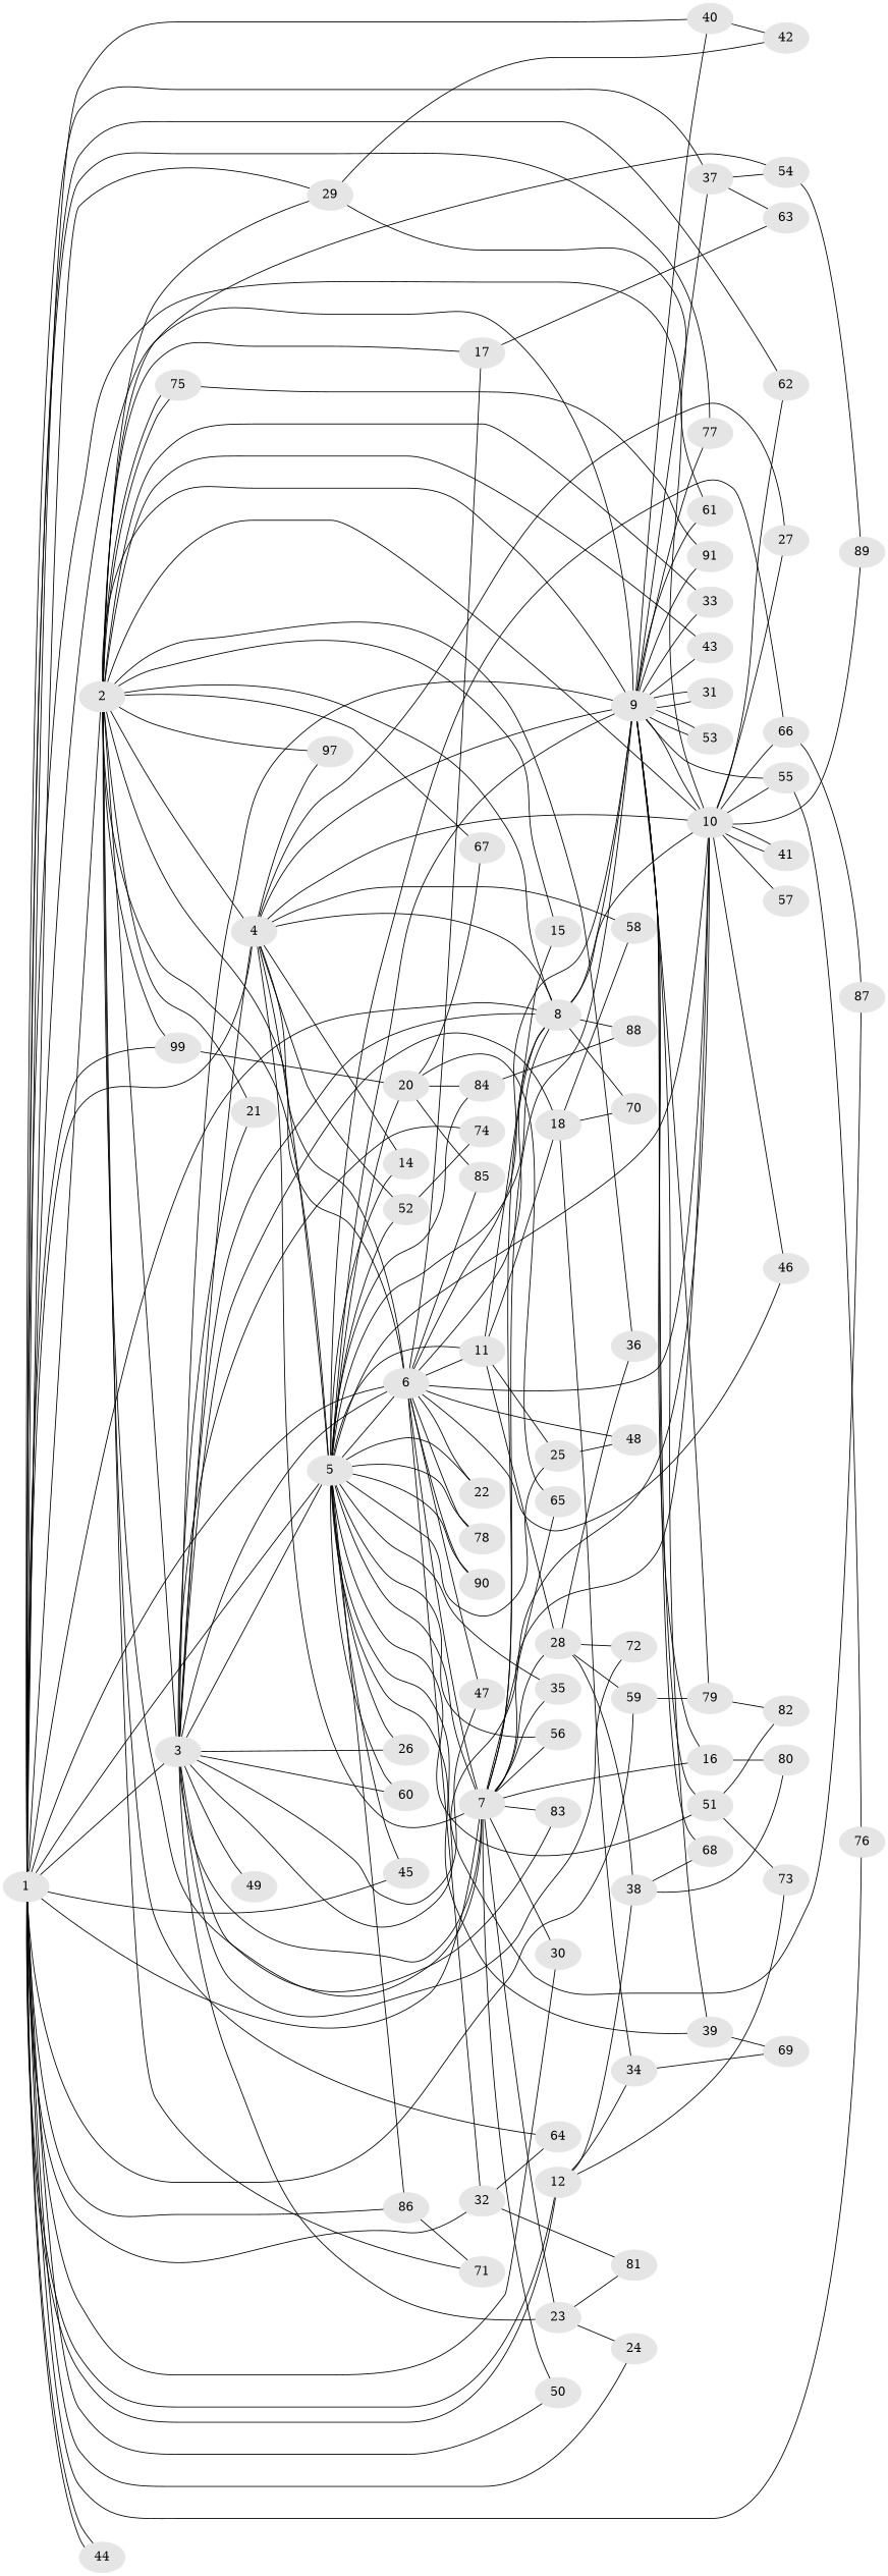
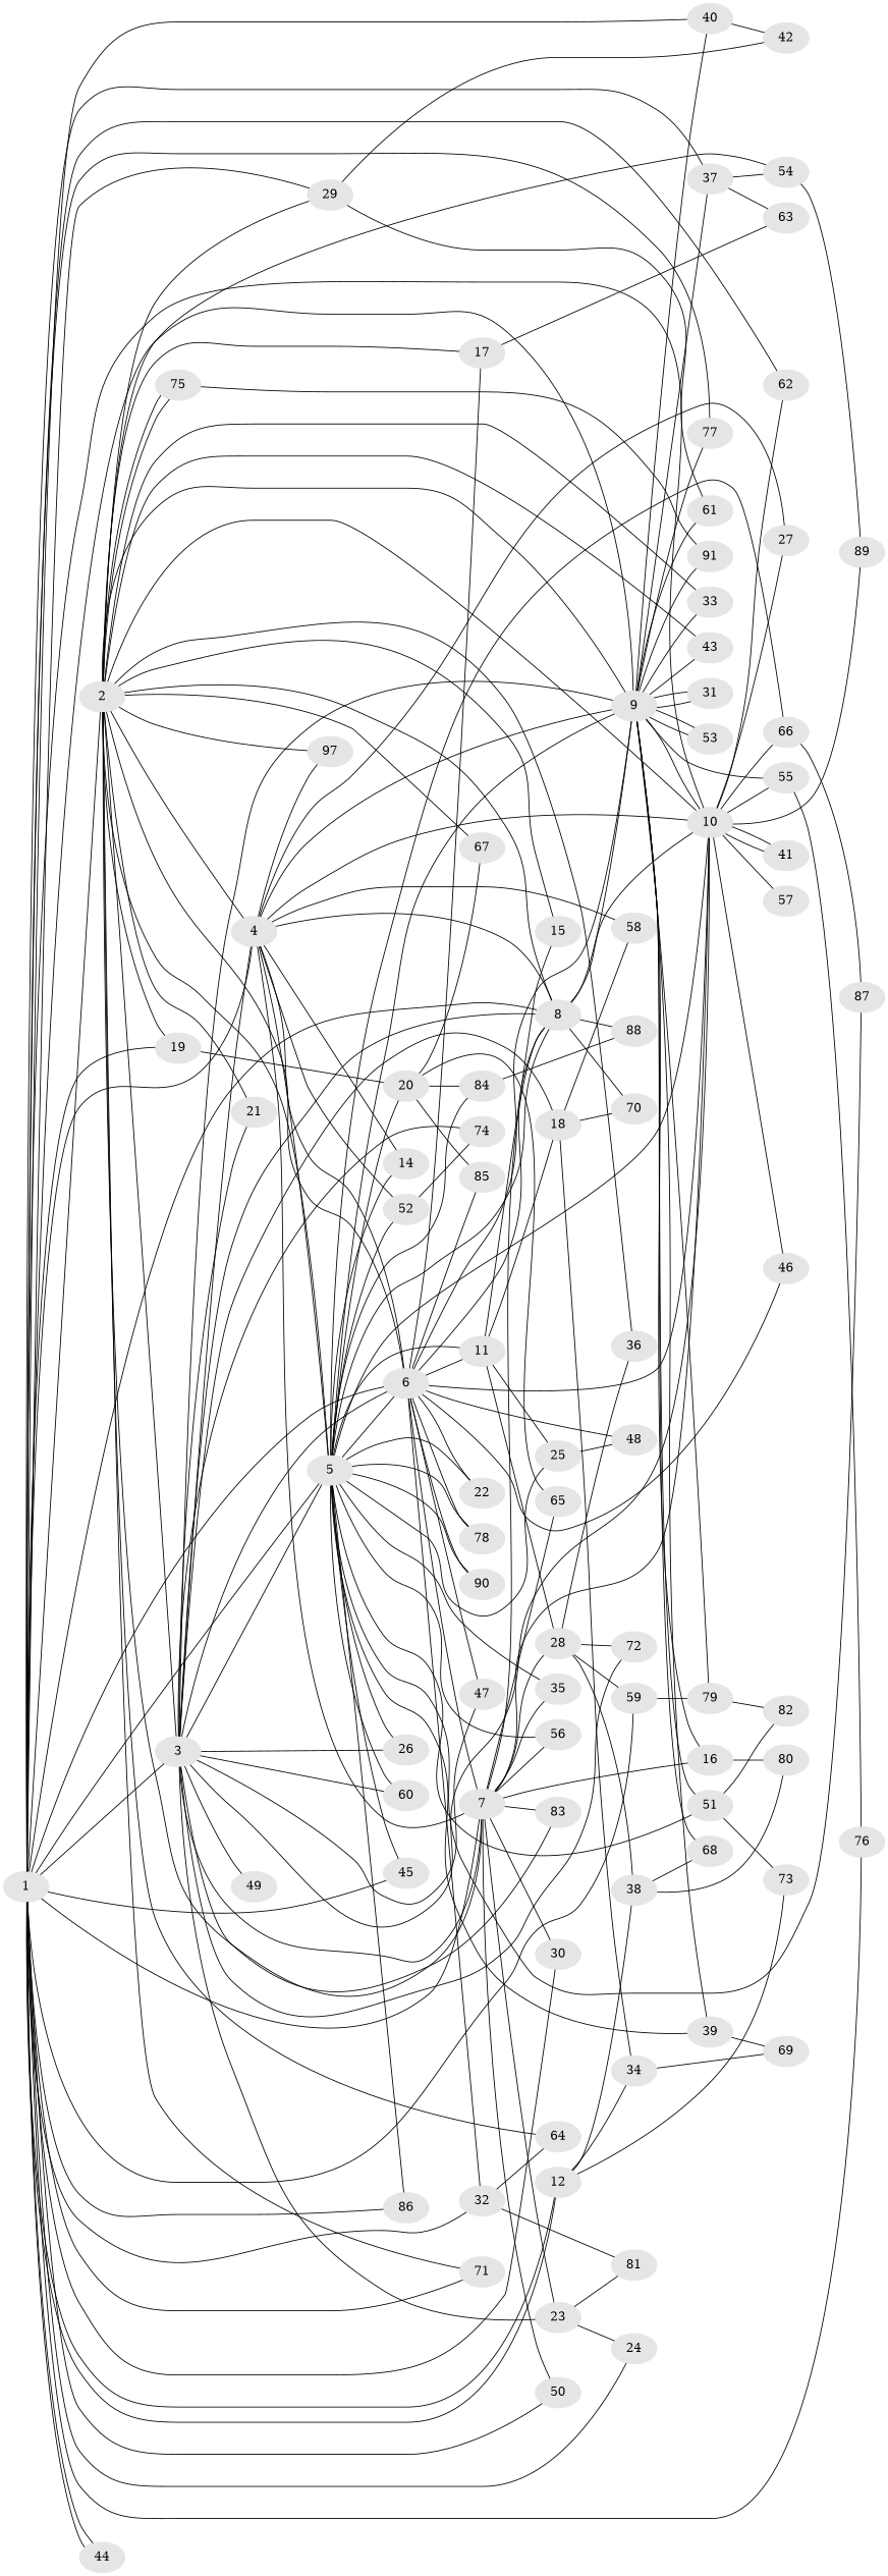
  graph {
    rankdir=LR
    node [color=gray90 style=filled]
    1
    2
    3
    4
    5
    6
    7
    8
    9
    10
    12
-   19 [label=99]
+   19
    24
    29
    30
    32
    37
    40
    44
    45
    50
    59
    62
    71
    76
    77
    86
    15
    17
    21
    33
    36
    43
    54
    64
    67
    75
    n38 [label=97]
    49
    18
    23
    26
    47
    60
    72
    74
    83
    14
    27
    52
    58
    11
    20
    22
    25
    35
    39
    51
    56
    66
    78
    84
    87
    90
    46
    48
    85
    16
    28
    65
    70
    88
    31
    53
    55
    61
    68
    79
    91
    41
    57
    89
    34
    38
    73
    42
    81
    63
    69
    82
    80
    1 -- 2
    1 -- 3
    1 -- 4
    1 -- 5
    1 -- 6
    1 -- 7
    1 -- 8
    1 -- 9
    1 -- 10
    1 -- 12
    1 -- 12
    1 -- 19
    1 -- 24
    1 -- 29
    1 -- 30
    1 -- 32
    1 -- 37
    1 -- 40
    1 -- 44
    1 -- 44
    1 -- 45
    1 -- 50
    1 -- 59
    1 -- 62
-   86 -- 71
+   1 -- 71
    1 -- 76
    1 -- 77
    1 -- 86
    2 -- 3
    2 -- 4
    2 -- 5
    2 -- 6
    2 -- 7
    2 -- 8
    2 -- 9
    2 -- 10
    2 -- 19
    2 -- 29
    2 -- 71
    2 -- 15
    2 -- 17
    2 -- 21
    2 -- 33
    2 -- 36
    2 -- 43
    2 -- 54
    2 -- 64
    2 -- 67
    2 -- 75
    2 -- 75
    2 -- n38
    3 -- 4
    3 -- 5
    3 -- 6
    3 -- 7
    3 -- 8
    3 -- 9
    3 -- 10
    3 -- 21
    3 -- 49
    3 -- 18
    3 -- 23
    3 -- 26
    3 -- 47
    3 -- 60
    3 -- 72
    3 -- 74
    3 -- 83
    4 -- 5
    4 -- 6
    4 -- 7
    4 -- 8
    4 -- 9
    4 -- 10
    4 -- n38
    4 -- 14
    4 -- 27
    4 -- 52
    4 -- 58
    5 -- 6
-   5 -- 7
    5 -- 8
    5 -- 9
    5 -- 10
    5 -- 45
    5 -- 86
    5 -- 26
    5 -- 60
    5 -- 14
    5 -- 52
    5 -- 11
    5 -- 20
    5 -- 22
    5 -- 25
    5 -- 35
    5 -- 39
    5 -- 51
    5 -- 56
    5 -- 66
    5 -- 78
    5 -- 84
    5 -- 87
    5 -- 90
    6 -- 7
    6 -- 8
    6 -- 9
    6 -- 10
    6 -- 32
    6 -- 17
    6 -- 47
    6 -- 11
    6 -- 22
    6 -- 78
    6 -- 90
    6 -- 46
    6 -- 48
    6 -- 85
    7 -- 8
-   7 -- 9
    7 -- 10
    7 -- 30
    7 -- 50
    7 -- 23
    7 -- 83
    7 -- 35
    7 -- 56
    7 -- 16
    7 -- 28
    7 -- 65
    8 -- 9
    8 -- 10
    8 -- 70
    8 -- 88
    9 -- 10
    9 -- 37
    9 -- 40
    9 -- 77
    9 -- 33
    9 -- 43
    9 -- 39
    9 -- 51
    9 -- 16
    9 -- 31
    9 -- 31
    9 -- 53
    9 -- 53
    9 -- 55
    9 -- 61
    9 -- 68
    9 -- 79
    9 -- 91
    10 -- 62
    10 -- 27
    10 -- 66
    10 -- 46
    10 -- 55
    10 -- 41
    10 -- 41
    10 -- 57
    10 -- 89
    12 -- 34
    12 -- 38
    12 -- 73
    19 -- 20
    29 -- 61
    29 -- 42
    32 -- 64
    32 -- 81
    37 -- 54
    37 -- 63
    40 -- 42
    59 -- 79
    17 -- 63
    54 -- 89
    75 -- 91
    18 -- 58
    18 -- 70
    18 -- 34
    23 -- 24
    23 -- 81
    52 -- 74
    11 -- 15
    11 -- 18
    11 -- 25
    11 -- 28
    20 -- 67
    20 -- 84
    20 -- 85
    20 -- 65
    25 -- 48
    39 -- 69
    51 -- 73
    51 -- 82
    66 -- 87
    84 -- 88
    16 -- 80
    28 -- 59
    28 -- 36
    28 -- 72
    28 -- 38
    55 -- 76
    79 -- 82
    34 -- 69
    38 -- 68
    38 -- 80
  }
